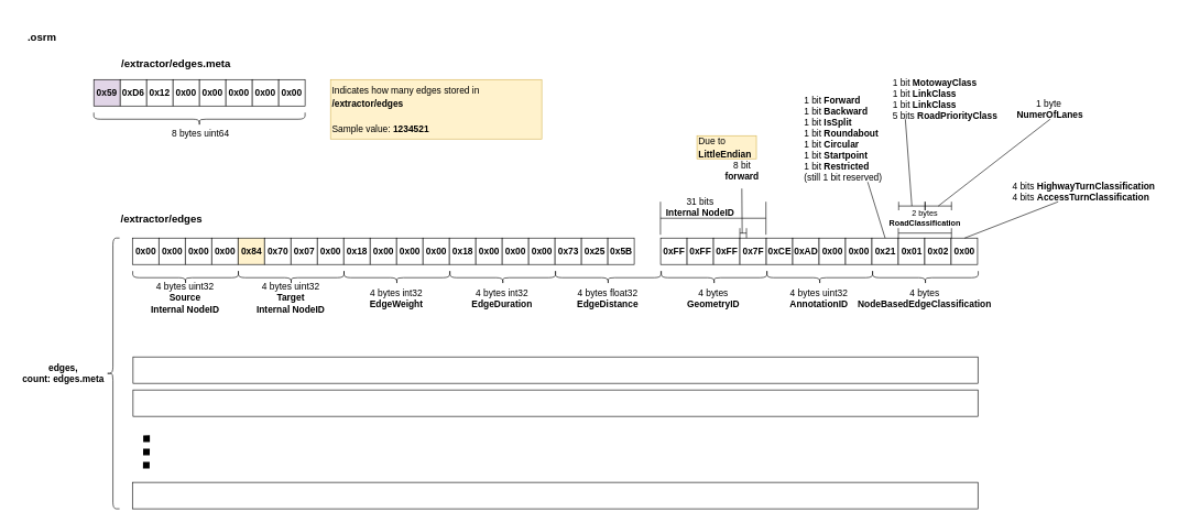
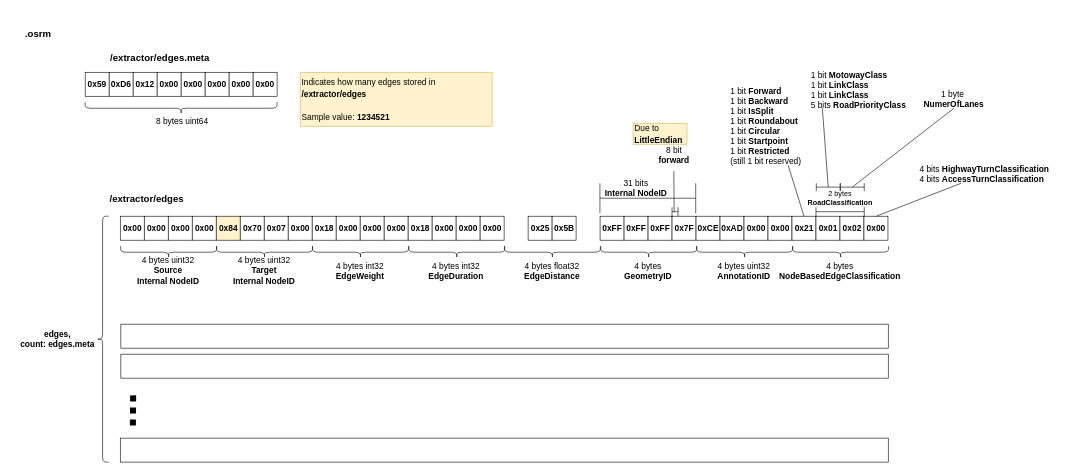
  <mxCell id="0" />
  <mxCell id="1" parent="0" />
- <mxCell id="2" value="0x59" style="rounded=0;whiteSpace=wrap;html=1;fontStyle=1;fontSize=14;fillColor=#e1d5e7;" parent="1" vertex="1"><mxGeometry x="141" y="120" width="40" height="40" as="geometry" /></mxCell>
+ <mxCell id="2" value="0x59" style="rounded=0;whiteSpace=wrap;html=1;fontStyle=1;fontSize=14;" parent="1" vertex="1"><mxGeometry x="141" y="120" width="40" height="40" as="geometry" /></mxCell>
  <mxCell id="3" value="0xD6" style="rounded=0;whiteSpace=wrap;html=1;fontStyle=1;fontSize=14;" parent="1" vertex="1"><mxGeometry x="181" y="120" width="40" height="40" as="geometry" /></mxCell>
  <mxCell id="4" value="0x12" style="rounded=0;whiteSpace=wrap;html=1;fontStyle=1;fontSize=14;" parent="1" vertex="1"><mxGeometry x="221" y="120" width="40" height="40" as="geometry" /></mxCell>
  <mxCell id="5" value="0x00" style="rounded=0;whiteSpace=wrap;html=1;fontStyle=1;fontSize=14;" parent="1" vertex="1"><mxGeometry x="261" y="120" width="40" height="40" as="geometry" /></mxCell>
  <mxCell id="6" value="0x00" style="rounded=0;whiteSpace=wrap;html=1;fontStyle=1;fontSize=14;" parent="1" vertex="1"><mxGeometry x="301" y="120" width="40" height="40" as="geometry" /></mxCell>
  <mxCell id="7" value="0x00" style="rounded=0;whiteSpace=wrap;html=1;fontStyle=1;fontSize=14;" parent="1" vertex="1"><mxGeometry x="341" y="120" width="40" height="40" as="geometry" /></mxCell>
  <mxCell id="8" value="0x00" style="rounded=0;whiteSpace=wrap;html=1;fontStyle=1;fontSize=14;" parent="1" vertex="1"><mxGeometry x="381" y="120" width="40" height="40" as="geometry" /></mxCell>
  <mxCell id="9" value="0x00" style="rounded=0;whiteSpace=wrap;html=1;fontStyle=1;fontSize=14;" parent="1" vertex="1"><mxGeometry x="421" y="120" width="40" height="40" as="geometry" /></mxCell>
  <mxCell id="10" value="" style="shape=curlyBracket;whiteSpace=wrap;html=1;rounded=1;fontSize=14;rotation=-90;" parent="1" vertex="1"><mxGeometry x="291" y="20" width="20" height="320" as="geometry" /></mxCell>
  <mxCell id="11" value="8 bytes uint64" style="text;html=1;strokeColor=none;fillColor=none;align=center;verticalAlign=middle;whiteSpace=wrap;rounded=0;fontSize=14;" parent="1" vertex="1"><mxGeometry x="221" y="191" width="164" height="20" as="geometry" /></mxCell>
  <mxCell id="12" value=".osrm " style="text;html=1;strokeColor=none;fillColor=none;align=left;verticalAlign=middle;whiteSpace=wrap;rounded=0;fontSize=16;fontStyle=1" parent="1" vertex="1"><mxGeometry x="39" y="45" width="245" height="20" as="geometry" /></mxCell>
  <mxCell id="13" value="/extractor/edges.meta" style="text;html=1;strokeColor=none;fillColor=none;align=left;verticalAlign=middle;whiteSpace=wrap;rounded=0;fontSize=16;fontStyle=1" parent="1" vertex="1"><mxGeometry x="181" y="85" width="245" height="20" as="geometry" /></mxCell>
  <mxCell id="14" value="&lt;font style=&quot;font-size: 14px&quot;&gt;&lt;span style=&quot;font-weight: normal&quot;&gt;Indicates how many edges stored in &lt;br&gt;&lt;/span&gt;/extractor/edges&lt;br&gt;&lt;br&gt;&lt;span style=&quot;font-weight: 400 ; text-align: center&quot;&gt;Sample value:&amp;nbsp;&lt;/span&gt;&lt;b style=&quot;text-align: center&quot;&gt;1234521&lt;/b&gt;&lt;br&gt;&lt;/font&gt;" style="text;html=1;strokeColor=#d6b656;fillColor=#fff2cc;align=left;verticalAlign=middle;whiteSpace=wrap;rounded=0;fontSize=16;fontStyle=1" parent="1" vertex="1"><mxGeometry x="499.5" y="120" width="320" height="90" as="geometry" /></mxCell>
  <mxCell id="15" value="/extractor/edges" style="text;html=1;strokeColor=none;fillColor=none;align=left;verticalAlign=middle;whiteSpace=wrap;rounded=0;fontSize=16;fontStyle=1" parent="1" vertex="1"><mxGeometry x="180" y="320" width="245" height="20" as="geometry" /></mxCell>
  <mxCell id="16" value="0x00" style="rounded=0;whiteSpace=wrap;html=1;fontStyle=1;fontSize=14;" parent="1" vertex="1"><mxGeometry x="199.5" y="360" width="40" height="40" as="geometry" /></mxCell>
  <mxCell id="17" value="0x00" style="rounded=0;whiteSpace=wrap;html=1;fontStyle=1;fontSize=14;" parent="1" vertex="1"><mxGeometry x="239.5" y="360" width="40" height="40" as="geometry" /></mxCell>
  <mxCell id="18" value="0x00" style="rounded=0;whiteSpace=wrap;html=1;fontStyle=1;fontSize=14;" parent="1" vertex="1"><mxGeometry x="279.5" y="360" width="40" height="40" as="geometry" /></mxCell>
  <mxCell id="19" value="0x00" style="rounded=0;whiteSpace=wrap;html=1;fontStyle=1;fontSize=14;" parent="1" vertex="1"><mxGeometry x="319.5" y="360" width="40" height="40" as="geometry" /></mxCell>
  <mxCell id="20" value="0x84" style="rounded=0;whiteSpace=wrap;html=1;fontStyle=1;fontSize=14;fillColor=#fff2cc;" parent="1" vertex="1"><mxGeometry x="359.5" y="360" width="40" height="40" as="geometry" /></mxCell>
  <mxCell id="21" value="0x70" style="rounded=0;whiteSpace=wrap;html=1;fontStyle=1;fontSize=14;" parent="1" vertex="1"><mxGeometry x="399.5" y="360" width="40" height="40" as="geometry" /></mxCell>
  <mxCell id="22" value="0x07" style="rounded=0;whiteSpace=wrap;html=1;fontStyle=1;fontSize=14;" parent="1" vertex="1"><mxGeometry x="439.5" y="360" width="40" height="40" as="geometry" /></mxCell>
  <mxCell id="23" value="0x00" style="rounded=0;whiteSpace=wrap;html=1;fontStyle=1;fontSize=14;" parent="1" vertex="1"><mxGeometry x="479.5" y="360" width="40" height="40" as="geometry" /></mxCell>
  <mxCell id="24" value="" style="shape=curlyBracket;whiteSpace=wrap;html=1;rounded=1;fontSize=14;rotation=-90;" parent="1" vertex="1"><mxGeometry x="270" y="340" width="20" height="160" as="geometry" /></mxCell>
  <mxCell id="25" value="4 bytes uint32&lt;br&gt;&lt;b&gt;Source &lt;br&gt;Internal NodeID&lt;/b&gt;&lt;b&gt;&lt;br&gt;&lt;/b&gt;" style="text;html=1;strokeColor=none;fillColor=none;align=center;verticalAlign=middle;whiteSpace=wrap;rounded=0;fontSize=14;" parent="1" vertex="1"><mxGeometry x="180" y="423.5" width="199" height="55" as="geometry" /></mxCell>
  <mxCell id="26" value="0x18" style="rounded=0;whiteSpace=wrap;html=1;fontStyle=1;fontSize=14;" parent="1" vertex="1"><mxGeometry x="519.5" y="360" width="40" height="40" as="geometry" /></mxCell>
  <mxCell id="27" value="0x00" style="rounded=0;whiteSpace=wrap;html=1;fontStyle=1;fontSize=14;" parent="1" vertex="1"><mxGeometry x="559.5" y="360" width="40" height="40" as="geometry" /></mxCell>
  <mxCell id="28" value="0x00" style="rounded=0;whiteSpace=wrap;html=1;fontStyle=1;fontSize=14;" parent="1" vertex="1"><mxGeometry x="599.5" y="360" width="40" height="40" as="geometry" /></mxCell>
  <mxCell id="29" value="0x00" style="rounded=0;whiteSpace=wrap;html=1;fontStyle=1;fontSize=14;" parent="1" vertex="1"><mxGeometry x="639.5" y="360" width="40" height="40" as="geometry" /></mxCell>
  <mxCell id="30" value="0x18" style="rounded=0;whiteSpace=wrap;html=1;fontStyle=1;fontSize=14;" parent="1" vertex="1"><mxGeometry x="679.5" y="360" width="40" height="40" as="geometry" /></mxCell>
  <mxCell id="31" value="0x00" style="rounded=0;whiteSpace=wrap;html=1;fontStyle=1;fontSize=14;" parent="1" vertex="1"><mxGeometry x="719.5" y="360" width="40" height="40" as="geometry" /></mxCell>
  <mxCell id="32" value="0x00" style="rounded=0;whiteSpace=wrap;html=1;fontStyle=1;fontSize=14;" parent="1" vertex="1"><mxGeometry x="759.5" y="360" width="40" height="40" as="geometry" /></mxCell>
  <mxCell id="33" value="0x00" style="rounded=0;whiteSpace=wrap;html=1;fontStyle=1;fontSize=14;" parent="1" vertex="1"><mxGeometry x="799.5" y="360" width="40" height="40" as="geometry" /></mxCell>
  <mxCell id="34" value="" style="shape=curlyBracket;whiteSpace=wrap;html=1;rounded=1;fontSize=14;rotation=-90;" parent="1" vertex="1"><mxGeometry x="430" y="340" width="20" height="160" as="geometry" /></mxCell>
  <mxCell id="35" value="" style="shape=curlyBracket;whiteSpace=wrap;html=1;rounded=1;fontSize=14;rotation=0;" parent="1" vertex="1"><mxGeometry x="160" y="360" width="20" height="410" as="geometry" /></mxCell>
  <mxCell id="36" value="" style="rounded=0;whiteSpace=wrap;html=1;" parent="1" vertex="1"><mxGeometry x="200.5" y="540" width="1279.5" height="40" as="geometry" /></mxCell>
  <mxCell id="37" value="" style="rounded=0;whiteSpace=wrap;html=1;" parent="1" vertex="1"><mxGeometry x="200.5" y="590" width="1279.5" height="40" as="geometry" /></mxCell>
  <mxCell id="38" value="" style="endArrow=none;dashed=1;html=1;strokeWidth=10;strokeColor=#000000;rounded=1;dashPattern=1 1;" parent="1" edge="1"><mxGeometry width="50" height="50" relative="1" as="geometry"><mxPoint x="220.5" y="709" as="sourcePoint" /><mxPoint x="220.5" y="649" as="targetPoint" /><Array as="points"><mxPoint x="221" y="659" /></Array></mxGeometry></mxCell>
  <mxCell id="39" value="&lt;b&gt;edges, &lt;br&gt;count: edges.meta&lt;/b&gt;" style="text;html=1;strokeColor=none;fillColor=none;align=center;verticalAlign=middle;whiteSpace=wrap;rounded=0;fontSize=14;" parent="1" vertex="1"><mxGeometry x="20" y="532.5" width="150" height="65" as="geometry" /></mxCell>
  <mxCell id="40" value="" style="rounded=0;whiteSpace=wrap;html=1;" parent="1" vertex="1"><mxGeometry x="199.5" y="730" width="1280.5" height="40" as="geometry" /></mxCell>
  <mxCell id="41" value="4 bytes uint32&lt;br&gt;&lt;b&gt;Target &lt;br&gt;Internal NodeID&lt;/b&gt;&lt;b&gt;&lt;br&gt;&lt;/b&gt;" style="text;html=1;strokeColor=none;fillColor=none;align=center;verticalAlign=middle;whiteSpace=wrap;rounded=0;fontSize=14;" parent="1" vertex="1"><mxGeometry x="339.5" y="423.5" width="199" height="55" as="geometry" /></mxCell>
  <mxCell id="42" value="" style="shape=curlyBracket;whiteSpace=wrap;html=1;rounded=1;fontSize=14;rotation=-90;" parent="1" vertex="1"><mxGeometry x="590" y="340" width="20" height="160" as="geometry" /></mxCell>
  <mxCell id="43" value="4 bytes int32&lt;br&gt;&lt;b&gt;EdgeWeight&lt;br&gt;&lt;/b&gt;" style="text;html=1;strokeColor=none;fillColor=none;align=center;verticalAlign=middle;whiteSpace=wrap;rounded=0;fontSize=14;" parent="1" vertex="1"><mxGeometry x="499.5" y="423.5" width="199" height="55" as="geometry" /></mxCell>
  <mxCell id="44" value="" style="shape=curlyBracket;whiteSpace=wrap;html=1;rounded=1;fontSize=14;rotation=-90;" parent="1" vertex="1"><mxGeometry x="750.5" y="340" width="20" height="160" as="geometry" /></mxCell>
  <mxCell id="45" value="4 bytes int32&lt;br&gt;&lt;b&gt;EdgeDuration&lt;br&gt;&lt;/b&gt;" style="text;html=1;strokeColor=none;fillColor=none;align=center;verticalAlign=middle;whiteSpace=wrap;rounded=0;fontSize=14;" parent="1" vertex="1"><mxGeometry x="660" y="423.5" width="199" height="55" as="geometry" /></mxCell>
- <mxCell id="46" value="0x73" style="rounded=0;whiteSpace=wrap;html=1;fontStyle=1;fontSize=14;" parent="1" vertex="1"><mxGeometry x="839.5" y="360" width="40" height="40" as="geometry" /></mxCell>
  <mxCell id="47" value="0x25" style="rounded=0;whiteSpace=wrap;html=1;fontStyle=1;fontSize=14;" parent="1" vertex="1"><mxGeometry x="879.5" y="360" width="40" height="40" as="geometry" /></mxCell>
  <mxCell id="48" value="0x5B" style="rounded=0;whiteSpace=wrap;html=1;fontStyle=1;fontSize=14;" parent="1" vertex="1"><mxGeometry x="919.5" y="360" width="40" height="40" as="geometry" /></mxCell>
  <mxCell id="49" value="0xFF" style="rounded=0;whiteSpace=wrap;html=1;fontStyle=1;fontSize=14;" parent="1" vertex="1"><mxGeometry x="999.5" y="360" width="40" height="40" as="geometry" /></mxCell>
  <mxCell id="50" value="0xFF" style="rounded=0;whiteSpace=wrap;html=1;fontStyle=1;fontSize=14;" parent="1" vertex="1"><mxGeometry x="1039.5" y="360" width="40" height="40" as="geometry" /></mxCell>
  <mxCell id="51" value="0xFF" style="rounded=0;whiteSpace=wrap;html=1;fontStyle=1;fontSize=14;" parent="1" vertex="1"><mxGeometry x="1079.5" y="360" width="40" height="40" as="geometry" /></mxCell>
  <mxCell id="52" value="0x7F" style="rounded=0;whiteSpace=wrap;html=1;fontStyle=1;fontSize=14;" parent="1" vertex="1"><mxGeometry x="1119.5" y="360" width="40" height="40" as="geometry" /></mxCell>
  <mxCell id="53" value="0xCE" style="rounded=0;whiteSpace=wrap;html=1;fontStyle=1;fontSize=14;" parent="1" vertex="1"><mxGeometry x="1159.5" y="360" width="40" height="40" as="geometry" /></mxCell>
  <mxCell id="54" value="0xAD" style="rounded=0;whiteSpace=wrap;html=1;fontStyle=1;fontSize=14;" parent="1" vertex="1"><mxGeometry x="1199.5" y="360" width="40" height="40" as="geometry" /></mxCell>
  <mxCell id="55" value="0x00" style="rounded=0;whiteSpace=wrap;html=1;fontStyle=1;fontSize=14;" parent="1" vertex="1"><mxGeometry x="1239.5" y="360" width="40" height="40" as="geometry" /></mxCell>
  <mxCell id="56" value="0x00" style="rounded=0;whiteSpace=wrap;html=1;fontStyle=1;fontSize=14;" parent="1" vertex="1"><mxGeometry x="1279.5" y="360" width="40" height="40" as="geometry" /></mxCell>
  <mxCell id="57" value="0x21" style="rounded=0;whiteSpace=wrap;html=1;fontStyle=1;fontSize=14;" parent="1" vertex="1"><mxGeometry x="1319.5" y="360" width="40" height="40" as="geometry" /></mxCell>
  <mxCell id="58" value="0x01" style="rounded=0;whiteSpace=wrap;html=1;fontStyle=1;fontSize=14;" parent="1" vertex="1"><mxGeometry x="1359.5" y="360" width="40" height="40" as="geometry" /></mxCell>
  <mxCell id="59" value="0x02" style="rounded=0;whiteSpace=wrap;html=1;fontStyle=1;fontSize=14;" parent="1" vertex="1"><mxGeometry x="1399.5" y="360" width="40" height="40" as="geometry" /></mxCell>
  <mxCell id="60" value="0x00" style="rounded=0;whiteSpace=wrap;html=1;fontStyle=1;fontSize=14;" parent="1" vertex="1"><mxGeometry x="1439.5" y="360" width="40" height="40" as="geometry" /></mxCell>
  <mxCell id="61" value="" style="shape=curlyBracket;whiteSpace=wrap;html=1;rounded=1;fontSize=14;rotation=-90;" parent="1" vertex="1"><mxGeometry x="910" y="340" width="20" height="160" as="geometry" /></mxCell>
  <mxCell id="62" value="4 bytes float32&lt;br&gt;&lt;b&gt;EdgeDistance&lt;br&gt;&lt;/b&gt;" style="text;html=1;strokeColor=none;fillColor=none;align=center;verticalAlign=middle;whiteSpace=wrap;rounded=0;fontSize=14;" parent="1" vertex="1"><mxGeometry x="819.5" y="423.5" width="199" height="55" as="geometry" /></mxCell>
  <mxCell id="63" value="" style="shape=curlyBracket;whiteSpace=wrap;html=1;rounded=1;fontSize=14;rotation=-90;" parent="1" vertex="1"><mxGeometry x="1070.5" y="340" width="20" height="160" as="geometry" /></mxCell>
  <mxCell id="64" value="4 bytes&lt;br&gt;&lt;b&gt;GeometryID&lt;br&gt;&lt;/b&gt;" style="text;html=1;strokeColor=none;fillColor=none;align=center;verticalAlign=middle;whiteSpace=wrap;rounded=0;fontSize=14;" parent="1" vertex="1"><mxGeometry x="980" y="423.5" width="199" height="55" as="geometry" /></mxCell>
  <mxCell id="65" value="" style="shape=curlyBracket;whiteSpace=wrap;html=1;rounded=1;fontSize=14;rotation=-90;" parent="1" vertex="1"><mxGeometry x="1230.5" y="340" width="20" height="160" as="geometry" /></mxCell>
  <mxCell id="66" value="4 bytes uint32&lt;br&gt;&lt;b&gt;AnnotationID&lt;br&gt;&lt;/b&gt;" style="text;html=1;strokeColor=none;fillColor=none;align=center;verticalAlign=middle;whiteSpace=wrap;rounded=0;fontSize=14;" parent="1" vertex="1"><mxGeometry x="1140" y="423.5" width="199" height="55" as="geometry" /></mxCell>
  <mxCell id="67" value="" style="shape=curlyBracket;whiteSpace=wrap;html=1;rounded=1;fontSize=14;rotation=-90;" parent="1" vertex="1"><mxGeometry x="1390.5" y="340" width="20" height="160" as="geometry" /></mxCell>
  <mxCell id="68" value="4 bytes&lt;br&gt;&lt;b&gt;NodeBasedEdgeClassification&lt;br&gt;&lt;/b&gt;" style="text;html=1;strokeColor=none;fillColor=none;align=center;verticalAlign=middle;whiteSpace=wrap;rounded=0;fontSize=14;" parent="1" vertex="1"><mxGeometry x="1300" y="423.5" width="199" height="55" as="geometry" /></mxCell>
  <mxCell id="69" value="" style="shape=crossbar;whiteSpace=wrap;html=1;rounded=1;" parent="1" vertex="1"><mxGeometry x="999.25" y="305" width="159.75" height="50" as="geometry" /></mxCell>
  <mxCell id="70" value="" style="shape=crossbar;whiteSpace=wrap;html=1;rounded=1;" parent="1" vertex="1"><mxGeometry x="1119.5" y="345" width="10" height="15" as="geometry" /></mxCell>
  <mxCell id="71" value="31 bits&lt;br&gt;&lt;b&gt;Internal NodeID&lt;br&gt;&lt;/b&gt;" style="text;html=1;strokeColor=none;fillColor=none;align=center;verticalAlign=middle;whiteSpace=wrap;rounded=0;fontSize=14;" parent="1" vertex="1"><mxGeometry x="959.5" y="285" width="199" height="55" as="geometry" /></mxCell>
  <mxCell id="72" value="8 bit&lt;br&gt;&lt;b&gt;forward&lt;br&gt;&lt;/b&gt;" style="text;html=1;strokeColor=none;fillColor=none;align=center;verticalAlign=middle;whiteSpace=wrap;rounded=0;fontSize=14;" parent="1" vertex="1"><mxGeometry x="1077.75" y="230" width="89.5" height="55" as="geometry" /></mxCell>
  <mxCell id="73" value="" style="endArrow=none;html=1;entryX=0.5;entryY=1;entryDx=0;entryDy=0;" parent="1" target="72" edge="1"><mxGeometry width="50" height="50" relative="1" as="geometry"><mxPoint x="1123" y="353" as="sourcePoint" /><mxPoint x="1143" y="293" as="targetPoint" /></mxGeometry></mxCell>
  <mxCell id="74" value="&lt;font style=&quot;font-size: 14px&quot;&gt;&lt;span style=&quot;font-weight: normal&quot;&gt;Due to&lt;/span&gt; LittleEndian&lt;br&gt;&lt;/font&gt;" style="text;html=1;strokeColor=#d6b656;fillColor=#fff2cc;align=left;verticalAlign=middle;whiteSpace=wrap;rounded=0;fontSize=16;fontStyle=1" parent="1" vertex="1"><mxGeometry x="1054.5" y="205" width="90" height="35" as="geometry" /></mxCell>
  <mxCell id="75" style="rounded=0;orthogonalLoop=1;jettySize=auto;html=1;exitX=0.75;exitY=1;exitDx=0;exitDy=0;entryX=0.5;entryY=0;entryDx=0;entryDy=0;endArrow=none;endFill=0;" parent="1" source="76" target="57" edge="1"><mxGeometry relative="1" as="geometry" /></mxCell>
  <mxCell id="76" value="&lt;div style=&quot;text-align: left&quot;&gt;1 bit &lt;b&gt;Forward&lt;/b&gt;&lt;/div&gt;&lt;div style=&quot;text-align: left&quot;&gt;1 bit &lt;b&gt;Backward&lt;/b&gt;&lt;/div&gt;&lt;div style=&quot;text-align: left&quot;&gt;1 bit &lt;b&gt;IsSplit&lt;/b&gt;&lt;/div&gt;&lt;div style=&quot;text-align: left&quot;&gt;1 bit &lt;b&gt;Roundabout&lt;/b&gt;&lt;/div&gt;&lt;div style=&quot;text-align: left&quot;&gt;1 bit &lt;b&gt;Circular&lt;/b&gt;&lt;/div&gt;&lt;div style=&quot;text-align: left&quot;&gt;1 bit &lt;b&gt;Startpoint&lt;/b&gt;&lt;/div&gt;&lt;div style=&quot;text-align: left&quot;&gt;&lt;span&gt;1 bit&amp;nbsp;&lt;/span&gt;&lt;b&gt;Restricted&lt;/b&gt;&lt;/div&gt;&lt;div style=&quot;text-align: left&quot;&gt;(still 1 bit reserved)&lt;/div&gt;" style="text;html=1;strokeColor=none;fillColor=none;align=center;verticalAlign=middle;whiteSpace=wrap;rounded=0;fontSize=14;" parent="1" vertex="1"><mxGeometry x="1199.5" y="145" width="151.5" height="130" as="geometry" /></mxCell>
  <mxCell id="77" value="&lt;div style=&quot;text-align: left&quot;&gt;&lt;span&gt;4 bits&amp;nbsp;&lt;/span&gt;&lt;b&gt;HighwayTurnClassification&lt;/b&gt;&lt;br&gt;&lt;/div&gt;&lt;div style=&quot;text-align: left&quot;&gt;&lt;span&gt;4 bits&amp;nbsp;&lt;/span&gt;&lt;b&gt;AccessTurnClassification&lt;/b&gt;&lt;/div&gt;" style="text;html=1;strokeColor=none;fillColor=none;align=center;verticalAlign=middle;whiteSpace=wrap;rounded=0;fontSize=14;" parent="1" vertex="1"><mxGeometry x="1520" y="275" width="240.5" height="30" as="geometry" /></mxCell>
  <mxCell id="78" value="" style="endArrow=none;html=1;" parent="1" target="77" edge="1"><mxGeometry width="50" height="50" relative="1" as="geometry"><mxPoint x="1460" y="360" as="sourcePoint" /><mxPoint x="1480" y="300" as="targetPoint" /></mxGeometry></mxCell>
  <mxCell id="79" value="&lt;div style=&quot;text-align: left&quot;&gt;&lt;span&gt;1 bit&amp;nbsp;&lt;/span&gt;&lt;b&gt;MotowayClass&lt;/b&gt;&lt;br&gt;&lt;/div&gt;&lt;div style=&quot;text-align: left&quot;&gt;&lt;span&gt;1 bit&amp;nbsp;&lt;/span&gt;&lt;b&gt;LinkClass&lt;/b&gt;&lt;/div&gt;&lt;div style=&quot;text-align: left&quot;&gt;1 bit&amp;nbsp;&lt;b&gt;LinkClass&lt;/b&gt;&lt;b&gt;&lt;br&gt;&lt;/b&gt;&lt;/div&gt;&lt;div style=&quot;text-align: left&quot;&gt;5 bits&amp;nbsp;&lt;b&gt;RoadPriorityClass&lt;/b&gt;&lt;/div&gt;" style="text;html=1;strokeColor=none;fillColor=none;align=center;verticalAlign=middle;whiteSpace=wrap;rounded=0;fontSize=14;" parent="1" vertex="1"><mxGeometry x="1310" y="120" width="240.5" height="60" as="geometry" /></mxCell>
  <mxCell id="80" style="rounded=0;orthogonalLoop=1;jettySize=auto;html=1;exitX=0.25;exitY=1;exitDx=0;exitDy=0;endArrow=none;endFill=0;entryX=0.5;entryY=0.5;entryDx=0;entryDy=0;entryPerimeter=0;" parent="1" source="79" target="85" edge="1"><mxGeometry relative="1" as="geometry"><mxPoint x="1323.125" y="285" as="sourcePoint" /><mxPoint x="1370" y="295" as="targetPoint" /></mxGeometry></mxCell>
  <mxCell id="81" value="&lt;div&gt;&lt;span&gt;1 byte&amp;nbsp;&lt;/span&gt;&lt;/div&gt;&lt;div&gt;&lt;b&gt;NumerOfLanes&lt;/b&gt;&lt;br&gt;&lt;/div&gt;" style="text;html=1;strokeColor=none;fillColor=none;align=center;verticalAlign=middle;whiteSpace=wrap;rounded=0;fontSize=14;" parent="1" vertex="1"><mxGeometry x="1520" y="150" width="139" height="30" as="geometry" /></mxCell>
  <mxCell id="82" style="rounded=0;orthogonalLoop=1;jettySize=auto;html=1;exitX=0.5;exitY=1;exitDx=0;exitDy=0;endArrow=none;endFill=0;entryX=0.5;entryY=0.5;entryDx=0;entryDy=0;entryPerimeter=0;" parent="1" source="81" target="86" edge="1"><mxGeometry relative="1" as="geometry"><mxPoint x="1380.125" y="190" as="sourcePoint" /><mxPoint x="1430" y="295" as="targetPoint" /></mxGeometry></mxCell>
  <mxCell id="83" value="" style="shape=crossbar;whiteSpace=wrap;html=1;rounded=1;" parent="1" vertex="1"><mxGeometry x="1359.5" y="345" width="80.5" height="15" as="geometry" /></mxCell>
  <mxCell id="84" value="2 bytes&lt;br style=&quot;font-size: 12px;&quot;&gt;&lt;b style=&quot;font-size: 12px;&quot;&gt;RoadClassification&lt;br style=&quot;font-size: 12px;&quot;&gt;&lt;/b&gt;" style="text;html=1;strokeColor=none;fillColor=none;align=center;verticalAlign=middle;whiteSpace=wrap;rounded=0;fontSize=12;" parent="1" vertex="1"><mxGeometry x="1329.5" y="315" width="140" height="30" as="geometry" /></mxCell>
  <mxCell id="85" value="" style="shape=crossbar;whiteSpace=wrap;html=1;rounded=1;fontSize=12;" parent="1" vertex="1"><mxGeometry x="1360" y="305" width="40" height="13" as="geometry" /></mxCell>
  <mxCell id="86" value="" style="shape=crossbar;whiteSpace=wrap;html=1;rounded=1;fontSize=12;" parent="1" vertex="1"><mxGeometry x="1400" y="305" width="40" height="13" as="geometry" /></mxCell>
